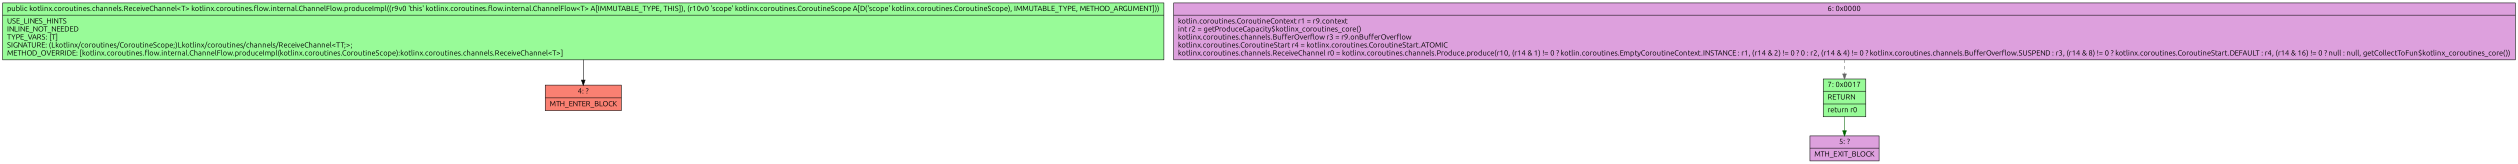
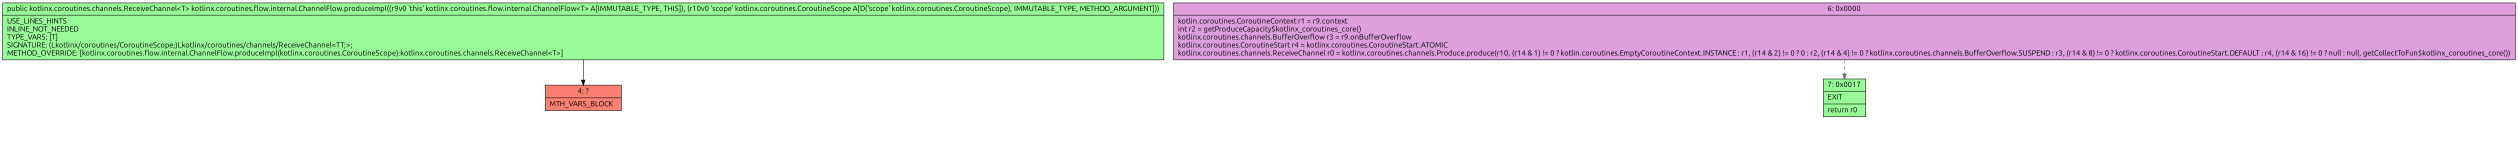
  digraph {
    fontname=Ubuntu
    node [fillcolor=plum fontname=Ubuntu shape=record style=filled]
    edge [fontname=Ubuntu style=solid]
-   n1 [fillcolor=salmon label="{4\:\ ?|MTH_ENTER_BLOCK\l}"]
+   n1 [fillcolor=salmon label="{4\:\ ?|MTH_VARS_BLOCK\l}"]
    n2 [label="{6\:\ 0x0000|kotlin.coroutines.CoroutineContext r1 = r9.context\lint r2 = getProduceCapacity$kotlinx_coroutines_core()\lkotlinx.coroutines.channels.BufferOverflow r3 = r9.onBufferOverflow\lkotlinx.coroutines.CoroutineStart r4 = kotlinx.coroutines.CoroutineStart.ATOMIC\lkotlinx.coroutines.channels.ReceiveChannel r0 = kotlinx.coroutines.channels.Produce.produce(r10, (r14 & 1) != 0 ? kotlin.coroutines.EmptyCoroutineContext.INSTANCE : r1, (r14 & 2) != 0 ? 0 : r2, (r14 & 4) != 0 ? kotlinx.coroutines.channels.BufferOverflow.SUSPEND : r3, (r14 & 8) != 0 ? kotlinx.coroutines.CoroutineStart.DEFAULT : r4, (r14 & 16) != 0 ? null : null, getCollectToFun$kotlinx_coroutines_core())\l}"]
-   n3 [fillcolor=palegreen label="{7\:\ 0x0017|RETURN\l|return r0\l}"]
-   n4 [label="{5\:\ ?|MTH_EXIT_BLOCK\l}"]
+   n3 [fillcolor=palegreen label="{7\:\ 0x0017|EXIT\l|return r0\l}"]
    n5 [fillcolor=palegreen label="{public kotlinx.coroutines.channels.ReceiveChannel\<T\> kotlinx.coroutines.flow.internal.ChannelFlow.produceImpl((r9v0 'this' kotlinx.coroutines.flow.internal.ChannelFlow\<T\> A[IMMUTABLE_TYPE, THIS]), (r10v0 'scope' kotlinx.coroutines.CoroutineScope A[D('scope' kotlinx.coroutines.CoroutineScope), IMMUTABLE_TYPE, METHOD_ARGUMENT]))  | USE_LINES_HINTS\lINLINE_NOT_NEEDED\lTYPE_VARS: [T]\lSIGNATURE: (Lkotlinx\/coroutines\/CoroutineScope;)Lkotlinx\/coroutines\/channels\/ReceiveChannel\<TT;\>;\lMETHOD_OVERRIDE: [kotlinx.coroutines.flow.internal.ChannelFlow.produceImpl(kotlinx.coroutines.CoroutineScope):kotlinx.coroutines.channels.ReceiveChannel\<T\>]\l}"]
    n2 -> n3 [color=gray40 style=dashed]
-   n3 -> n4 [color=darkgreen]
    n5 -> n1 [color=black]
  }
